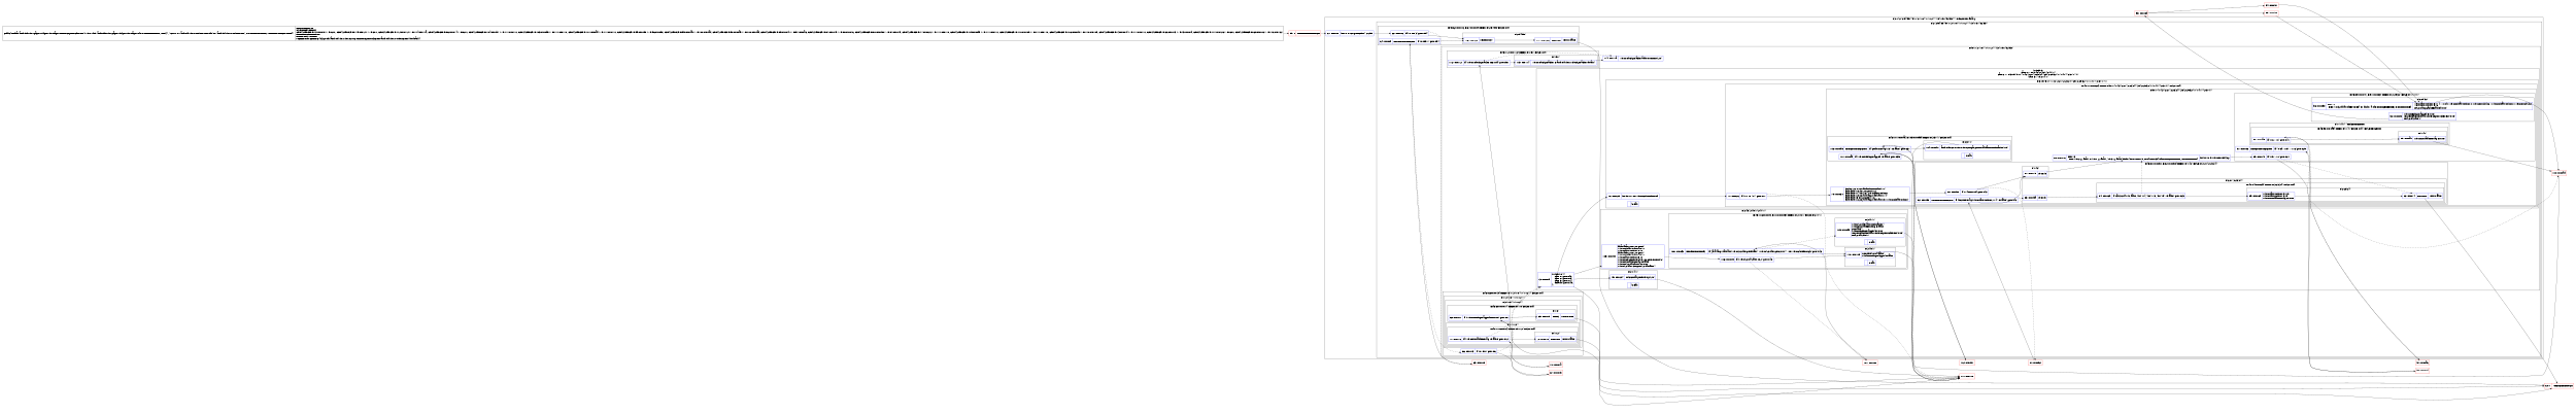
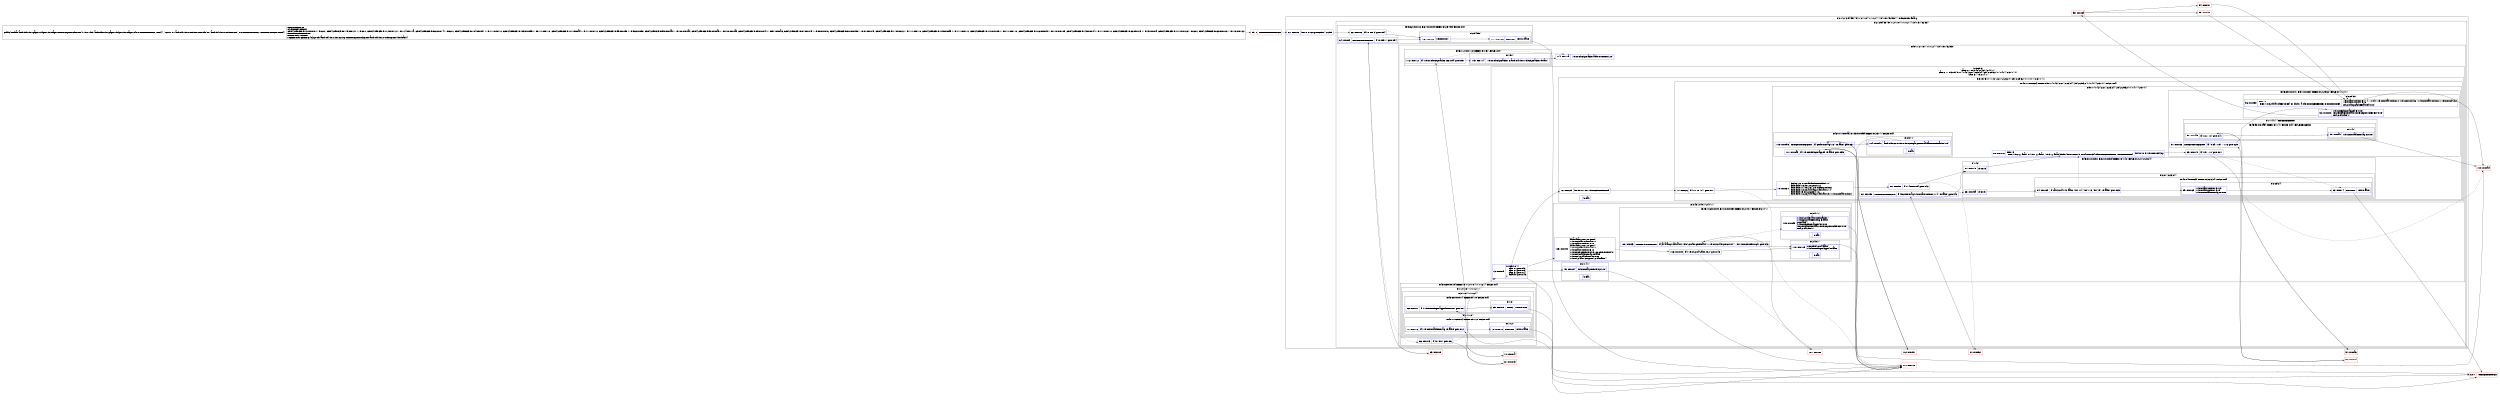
  digraph {
    rankdir=LR
    node [color=blue shape=record]
    n1 [label="{116\:\ 0x0122|resetTouch()\l}"]
    n2 [label="{117\:\ 0x0126|RETURN\l|return false\l}"]
    n3 [label="{62\:\ 0x000c|if (r8 == 3) goto L54\l}"]
    n4 [label="{64\:\ 0x000f|ADDED_TO_REGION\l|if (r8 == 1) goto L54\l}"]
    n5 [label="{69\:\ 0x0019|LINES\l|return true\l}"]
    n6 [label="{68\:\ 0x0017|if (r19.mIsBeingDragged == true) goto L8\l}"]
    n7 [label="{72\:\ 0x001e|RETURN\l|return false\l}"]
    n8 [label="{71\:\ 0x001c|if (r19.mIsUnableToDrag != false) goto L12\l}"]
    n9 [label="{66\:\ 0x0013|if (r8 != 0) goto L6\l}"]
    n10 [label="{110\:\ 0x0109|completeScroll(false)\lr19.mIsBeingDragged = false\l}"]
    n11 [label="{|break\l}"]
    n12 [label="{109\:\ 0x00f5|r19.mScroller.abortAnimation()\lr19.mPopulatePending = false\lpopulate()\lr19.mIsBeingDragged = true\lrequestParentDisallowInterceptTouchEvent(true)\lsetScrollState(1)\l}"]
    n13 [label="{|break\l}"]
    n14 [label="{106\:\ 0x00de|if (r19.mScrollState != 2) goto L48\l}"]
-   n15 [label="{108\:\ 0x00f3|ADDED_TO_LINES\l|if (java.lang.Math.abs(r19.mScroller.getFinalX() \- r19.mScroller.getCurrX()) \<= r19.mCloseEnough) goto L48\l}"]
+   n15 [label="{108\:\ 0x00f3|ADDED_TO_REGION\l|if (java.lang.Math.abs(r19.mScroller.getFinalX() \- r19.mScroller.getCurrX()) \<= r19.mCloseEnough) goto L48\l}"]
    n16 [label="{105\:\ 0x00bb|float float r0 = r20.getX()\lr19.mInitialMotionX = r0\lr19.mLastMotionX = r0\lfloat float r0 = r20.getY()\lr19.mInitialMotionY = r0\lr19.mLastMotionY = r0\lr19.mActivePointerId = r20.getPointerId(0)\lr19.mIsUnableToDrag = false\lr19.mIsScrollStarted = true\lr19.mScroller.computeScrollOffset()\l}"]
    n17 [label="{87\:\ 0x0075|r9 = r5\l}"]
    n18 [label="{85\:\ 0x006d|r19.mLastMotionX = r13\lr19.mLastMotionY = r9\lr19.mIsUnableToDrag = true\l}"]
    n19 [label="{86\:\ 0x0074|RETURN\l|return false\l}"]
    n20 [label="{84\:\ 0x006b|if (canScroll(r19, false, (int) r14, (int) r13, (int) r5) != false) goto L23\l}"]
    n21 [label="{83\:\ 0x005a|r9 = r5\l}"]
    n22 [label="{80\:\ 0x0050|if (r14 == 0.0f) goto L42\l}"]
    n23 [label="{82\:\ 0x0058|ADDED_TO_REGION\l|if (isGutterDrag(r19.mLastMotionX, r14) != false) goto L42\l}"]
    n24 [label="{92\:\ 0x0085|r19.mIsBeingDragged = true\lrequestParentDisallowInterceptTouchEvent(true)\lsetScrollState(1)\l}"]
    n25 [label="{96\:\ 0x009e|PHI: r0 \l  PHI: (r0v32 float A[REMOVE]) =  binds: [] A[DONT_GENERATE, DONT_INLINE]\l|r19.mLastMotionX = r14 \> 0.0f ? r19.mInitialMotionX + r19.mTouchSlop : r19.mInitialMotionX \- r19.mTouchSlop\lr19.mLastMotionY = r9\lsetScrollingCacheEnabled(true)\l}"]
    n26 [label="{99\:\ 0x00ab|r19.mIsUnableToDrag = true\l}"]
    n27 [label="{98\:\ 0x00a9|if (r16 \> r0) goto L41\l}"]
    n28 [label="{89\:\ 0x007b|if (r15 \> r0) goto L27\l}"]
    n29 [label="{91\:\ 0x0083|ADDED_TO_REGION\l|if ((0.5f * r15) \> r16) goto L29\l}"]
    n30 [label="{104\:\ 0x00b7|androidx.core.view.ViewCompat.postInvalidateOnAnimation(r19)\l}"]
    n31 [label="{|break\l}"]
    n32 [label="{101\:\ 0x00af|if (r19.mIsBeingDragged != false) goto L35\l}"]
    n33 [label="{103\:\ 0x00b5|ADDED_TO_REGION\l|if (performDrag(r13) != false) goto L37\l}"]
    n34 [label="{79\:\ 0x0030|int int r12 = r20.findPointerIndex(r11)\lfloat float r13 = r20.getX(r12)\lfloat float r14 = r13 \- r19.mLastMotionX\lfloat float r15 = java.lang.Math.abs(r14)\lfloat float r5 = r20.getY(r12)\lfloat float r16 = java.lang.Math.abs(r5 \- r19.mInitialMotionY)\l}"]
    n35 [label="{88\:\ 0x0076|PHI: r9 \l  PHI: (r9v2 'y' float) = (r9v1 'y' float), (r9v3 'y' float) binds: [B:87:0x0075, B:84:0x006b] A[DONT_GENERATE, DONT_INLINE]\l|int int r0 = r19.mTouchSlop\l}"]
    n36 [label="{77\:\ 0x002c|if (r11 != (\-1)) goto L17\l}"]
    n37 [label="{76\:\ 0x0029|int int r11 = r19.mActivePointerId\l}"]
    n38 [label="{|break\l}"]
    n39 [label="{75\:\ 0x0024|onSecondaryPointerUp(r20)\l}"]
    n40 [label="{|break\l}"]
    n41 [label="{73\:\ 0x001f|switch(r8) \{\l    case 0: goto L43;\l    case 2: goto L15;\l    case 6: goto L14;\l    default: goto L49;\l\}\l}"]
    n42 [label="{113\:\ 0x0114|r19.mVelocityTracker = android.view.VelocityTracker.obtain()\l}"]
    n43 [label="{112\:\ 0x0112|if (r19.mVelocityTracker == null) goto L51\l}"]
    n44 [label="{114\:\ 0x011a|r19.mVelocityTracker.addMovement(r20)\l}"]
    n45 [label="{61\:\ 0x0000|int r8 = r20.getAction() & 255\l}"]
    n46 [color=red label="{60\:\ ?|MTH_EXIT_BLOCK\l}"]
    n47 [color=red label="{63\:\ 0x000e}"]
    n48 [color=red label="{70\:\ 0x001a}"]
    n49 [color=red label="{67\:\ 0x0015}"]
    n50 [color=red label="{111\:\ 0x0110}"]
    n51 [color=red label="{107\:\ 0x00e0}"]
    n52 [color=red label="{81\:\ 0x0052}"]
    n53 [color=red label="{93\:\ 0x008f}"]
    n54 [color=red label="{100\:\ 0x00ad}"]
    n55 [color=red label="{90\:\ 0x007d}"]
    n56 [color=red label="{97\:\ 0x00a6}"]
    n57 [color=red label="{102\:\ 0x00b1}"]
    n58 [color=red label="{94\:\ 0x0091}"]
    n59 [color=red label="{95\:\ 0x0098}"]
    n60 [color=red label="{59\:\ ?|MTH_ENTER_BLOCK\l}"]
    n61 [label="{public boolean androidx.viewpager.widget.ViewPager.onInterceptTouchEvent((r19v0 'this' androidx.viewpager.widget.ViewPager A[IMMUTABLE_TYPE, THIS]), (r20v0 'ev' android.view.MotionEvent A[D('ev' android.view.MotionEvent), IMMUTABLE_TYPE, METHOD_ARGUMENT]))  | DONT_RENAME\lUSE_LINES_HINTS\lCROSS_EDGE: B:72:0x001e \-\> B:60:?, CROSS_EDGE: B:115:0x0121 \-\> B:60:?, CROSS_EDGE: B:112:0x0112 \-\> B:114:0x011a, CROSS_EDGE: B:86:0x0074 \-\> B:60:?, CROSS_EDGE: B:104:0x00b7 \-\> B:111:0x0110, CROSS_EDGE: B:103:0x00b5 \-\> B:111:0x0110, CROSS_EDGE: B:101:0x00af \-\> B:111:0x0110, CROSS_EDGE: B:95:0x0098 \-\> B:96:0x009e, CROSS_EDGE: B:99:0x00ab \-\> B:100:0x00ad, CROSS_EDGE: B:98:0x00a9 \-\> B:100:0x00ad, CROSS_EDGE: B:89:0x007b \-\> B:97:0x00a6, CROSS_EDGE: B:87:0x0075 \-\> B:88:0x0076, CROSS_EDGE: B:80:0x0050 \-\> B:87:0x0075, CROSS_EDGE: B:77:0x002c \-\> B:111:0x0110, CROSS_EDGE: B:109:0x00f5 \-\> B:111:0x0110, CROSS_EDGE: B:110:0x0109 \-\> B:111:0x0110, CROSS_EDGE: B:106:0x00de \-\> B:110:0x0109, CROSS_EDGE: B:73:0x001f \-\> B:111:0x0110, CROSS_EDGE: B:66:0x0013 \-\> B:73:0x001f, CROSS_EDGE: B:117:0x0126 \-\> B:60:?, CROSS_EDGE: B:62:0x000c \-\> B:116:0x0122\lINLINE_NOT_NEEDED\lTYPE_VARS: EMPTY\lMETHOD_OVERRIDE: [ClspMth\{android.view.ViewGroup.onInterceptTouchEvent(android.view.MotionEvent):boolean\}]\l}" color=""]
    subgraph cluster_1 {
      label="R(2:1|(2:(2:54|55)|(5:(1:(2:(1:8)|(1:(1:12))))|13|(1:51)|52|53))) | DECL_VAR: float y\l"
      n45
      subgraph cluster_2 {
        label="R(2:(2:54|55)|(5:(1:(2:(1:8)|(1:(1:12))))|13|(1:51)|52|53))"
        subgraph cluster_3 {
          label="IF [B:62:0x000c, B:64:0x000f] THEN: R(2:54|55) ELSE: null"
          n3
          n4
          subgraph cluster_4 {
            label="R(2:54|55)"
            n1
            n2
          }
        }
        subgraph cluster_5 {
          label="R(5:(1:(2:(1:8)|(1:(1:12))))|13|(1:51)|52|53)"
          n44
          subgraph cluster_6 {
            label="IF [B:66:0x0013] THEN: R(1:(2:(1:8)|(1:(1:12)))) ELSE: null"
            n9
            subgraph cluster_7 {
              label="R(1:(2:(1:8)|(1:(1:12))))"
              subgraph cluster_8 {
                label="R(2:(1:8)|(1:(1:12)))"
                subgraph cluster_9 {
                  label="IF [B:68:0x0017] THEN: R(1:8) ELSE: null"
                  n6
                  subgraph cluster_10 {
                    label="R(1:8)"
                    n5
                  }
                }
                subgraph cluster_11 {
                  label="R(1:(1:12))"
                  subgraph cluster_12 {
                    label="IF [B:71:0x001c] THEN: R(1:12) ELSE: null"
                    n8
                    subgraph cluster_13 {
                      label="R(1:12)"
                      n7
                    }
                  }
                }
              }
            }
          }
          subgraph cluster_14 {
            label="Switch: 3\n case 0 -> R(2:43|(2:48|1)(2:47|1))\n case 2 -> R(3:15|(5:17|(1:42)(2:21|(2:23|24))|25|(2:29|32)(1:(1:41))|(2:37|1))|1)\n case 6 -> R(2:14|1)"
            n41
            subgraph cluster_15 {
              label="R(2:43|(2:48|1)(2:47|1))"
              n16
              subgraph cluster_16 {
                label="IF [B:106:0x00de, B:108:0x00f3] THEN: R(2:48|1) ELSE: R(2:47|1)"
                n14
                n15
                subgraph cluster_17 {
                  label="R(2:48|1)"
                  n10
                  n11
                }
                subgraph cluster_18 {
                  label="R(2:47|1)"
                  n12
                  n13
                }
              }
            }
            subgraph cluster_19 {
              label="R(3:15|(5:17|(1:42)(2:21|(2:23|24))|25|(2:29|32)(1:(1:41))|(2:37|1))|1)"
              n37
              n38
              subgraph cluster_20 {
                label="IF [B:77:0x002c] THEN: R(5:17|(1:42)(2:21|(2:23|24))|25|(2:29|32)(1:(1:41))|(2:37|1)) ELSE: null"
                n36
                subgraph cluster_21 {
                  label="R(5:17|(1:42)(2:21|(2:23|24))|25|(2:29|32)(1:(1:41))|(2:37|1))"
                  n34
                  n35
                  subgraph cluster_22 {
                    label="IF [B:80:0x0050, B:82:0x0058] THEN: R(1:42) ELSE: R(2:21|(2:23|24))"
                    n22
                    n23
                    subgraph cluster_23 {
                      label="R(1:42)"
                      n17
                    }
                    subgraph cluster_24 {
                      label="R(2:21|(2:23|24))"
                      n21
                      subgraph cluster_25 {
                        label="IF [B:84:0x006b] THEN: R(2:23|24) ELSE: null"
                        n20
                        subgraph cluster_26 {
                          label="R(2:23|24)"
                          n18
                          n19
                        }
                      }
                    }
                  }
                  subgraph cluster_27 {
                    label="IF [B:89:0x007b, B:91:0x0083] THEN: R(2:29|32) ELSE: R(1:(1:41))"
                    n28
                    n29
                    subgraph cluster_28 {
                      label="R(2:29|32)"
                      n24
                      n25
                    }
                    subgraph cluster_29 {
                      label="R(1:(1:41)) | ELSE_IF_CHAIN\l"
                      subgraph cluster_30 {
                        label="IF [B:98:0x00a9] THEN: R(1:41) ELSE: null | ELSE_IF_CHAIN\l"
                        n27
                        subgraph cluster_31 {
                          label="R(1:41)"
                          n26
                        }
                      }
                    }
                  }
                  subgraph cluster_32 {
                    label="IF [B:101:0x00af, B:103:0x00b5] THEN: R(2:37|1) ELSE: null"
                    n32
                    n33
                    subgraph cluster_33 {
                      label="R(2:37|1)"
                      n30
                      n31
                    }
                  }
                }
              }
            }
            subgraph cluster_34 {
              label="R(2:14|1)"
              n39
              n40
            }
          }
          subgraph cluster_35 {
            label="IF [B:112:0x0112] THEN: R(1:51) ELSE: null"
            n43
            subgraph cluster_36 {
              label="R(1:51)"
              n42
            }
          }
        }
      }
    }
    n1 -> n2
    n2 -> n46
    n3 -> n1
    n3 -> n47 [style=dashed]
    n4 -> n1
    n4 -> n9 [style=dashed]
    n5 -> n46
    n6 -> n5
    n6 -> n48 [style=dashed]
    n7 -> n46
    n8 -> n7
    n8 -> n41 [style=dashed]
    n9 -> n41 [style=dashed]
    n9 -> n49
    n10 -> n50
    n12 -> n50
    n14 -> n10
    n14 -> n51 [style=dashed]
    n15 -> n10
    n15 -> n12 [style=dashed]
    n16 -> n14
    n17 -> n35
    n18 -> n19
    n19 -> n46
    n20 -> n18
    n20 -> n35 [style=dashed]
    n21 -> n20
    n22 -> n17
    n22 -> n52 [style=dashed]
    n23 -> n17
    n23 -> n21 [style=dashed]
    n24 -> n53
    n25 -> n54
    n26 -> n54
    n27 -> n26
    n27 -> n54 [style=dashed]
    n28 -> n19 [style=dashed]
    n28 -> n55
+   n29 -> n24
    n29 -> n56 [style=dashed]
    n30 -> n50
    n32 -> n50 [style=dashed]
    n32 -> n57
    n33 -> n30
    n33 -> n50 [style=dashed]
    n34 -> n22
    n35 -> n28
    n36 -> n34
    n36 -> n50 [style=dashed]
    n37 -> n36
    n39 -> n50
    n41 -> n16
    n41 -> n37
    n41 -> n39
    n41 -> n50
    n42 -> n44
    n43 -> n42
    n43 -> n44 [style=dashed]
    n45 -> n3
    n47 -> n4
    n48 -> n8
    n49 -> n6
    n50 -> n43
    n51 -> n15
    n52 -> n23
    n53 -> n58
    n53 -> n59
    n54 -> n32
    n55 -> n29
    n56 -> n27
    n57 -> n33
    n58 -> n25
    n59 -> n25
    n60 -> n45
    n61 -> n60
  }
